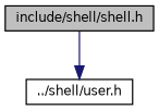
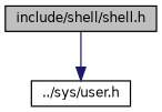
  digraph {
    node [color=black fontname=Helvetica fontsize=10 shape=record style=filled]
    n1 [fillcolor=grey75 fontcolor=black height=0.2 label="include/shell/shell.h" width=0.4]
-   n2 [fillcolor=white height=0.2 label="../shell/user.h" width=0.4]
+   n2 [fillcolor=white height=0.2 label="../sys/user.h" width=0.4]
    n1 -> n2 [color=midnightblue fontname=Helvetica fontsize=10 labelfontname=Helvetica labelfontsize=10 style=solid]
  }
